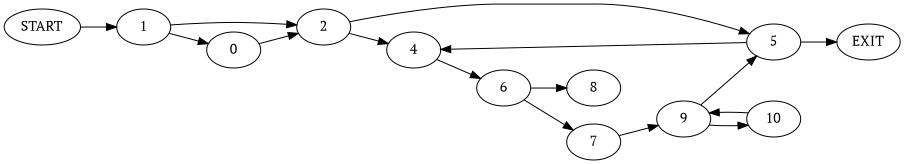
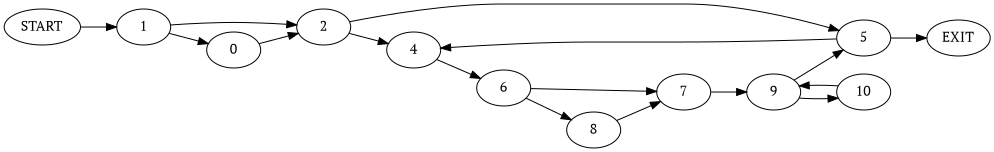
  digraph {
    fontname="PT Serif"
    rankdir=LR
    node [fontname="PT Serif"]
    edge [fontname="PT Serif"]
    n1 [label=START]
    1
    2
    n4 [label=0]
    n5 [label=EXIT]
    4
    5
    6
    7
    8
    9
    10
    n1 -> 1
    1 -> 2
    1 -> n4
    2 -> 4
    2 -> 5
    n4 -> 2
    4 -> 6
    5 -> n5
    5 -> 4
    6 -> 7
    6 -> 8
    7 -> 9
+   8 -> 7
    9 -> 5
    9 -> 10
    10 -> 9
  }
